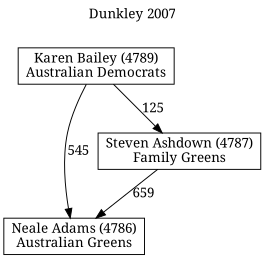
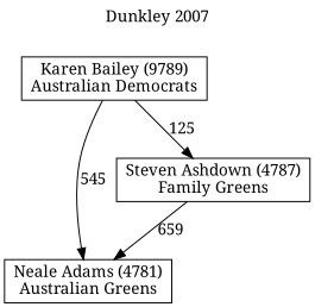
  digraph {
    fontname="Noto Serif"
    label="Dunkley 2007"
    labelloc=t
    mclimit=10
    node [fontname="Noto Serif" shape=box]
    edge [fontname="Noto Serif"]
-   n1 [label="Karen Bailey (4789)\nAustralian Democrats"]
-   n2 [label="Neale Adams (4786)\nAustralian Greens"]
+   n1 [label="Karen Bailey (9789)\nAustralian Democrats"]
+   n2 [label="Neale Adams (4781)\nAustralian Greens"]
    n3 [label="Steven Ashdown (4787)\nFamily Greens"]
    n1 -> n2 [label=545]
    n1 -> n3 [label=125]
    n3 -> n2 [label=659]
  }
